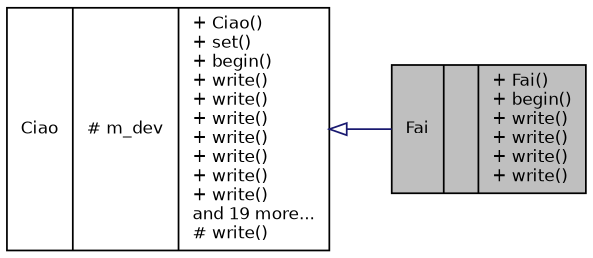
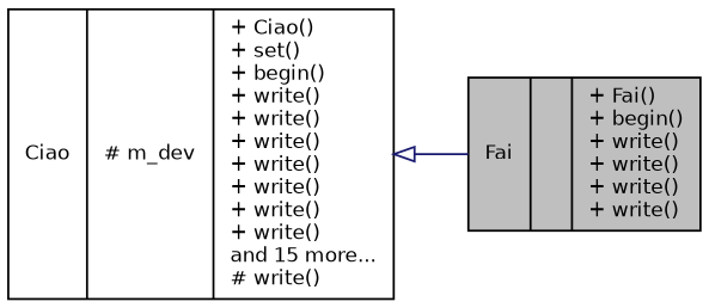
  digraph {
    rankdir=LR
    node [color=black fontname=Helvetica fontsize=10 shape=record style=filled]
    n1 [fillcolor=grey75 fontcolor=black height=0.2 label="{Fai\n||+ Fai()\l+ begin()\l+ write()\l+ write()\l+ write()\l+ write()\l}" width=0.4]
-   n2 [fillcolor=white height=0.2 label="{Ciao\n|# m_dev\l|+ Ciao()\l+ set()\l+ begin()\l+ write()\l+ write()\l+ write()\l+ write()\l+ write()\l+ write()\l+ write()\land 19 more...\l# write()\l}" width=0.4]
+   n2 [fillcolor=white height=0.2 label="{Ciao\n|# m_dev\l|+ Ciao()\l+ set()\l+ begin()\l+ write()\l+ write()\l+ write()\l+ write()\l+ write()\l+ write()\l+ write()\land 15 more...\l# write()\l}" width=0.4]
    n2 -> n1 [arrowtail=onormal color=midnightblue dir=back fontname=Helvetica fontsize=10 labelfontname=Helvetica labelfontsize=10 style=solid]
  }
